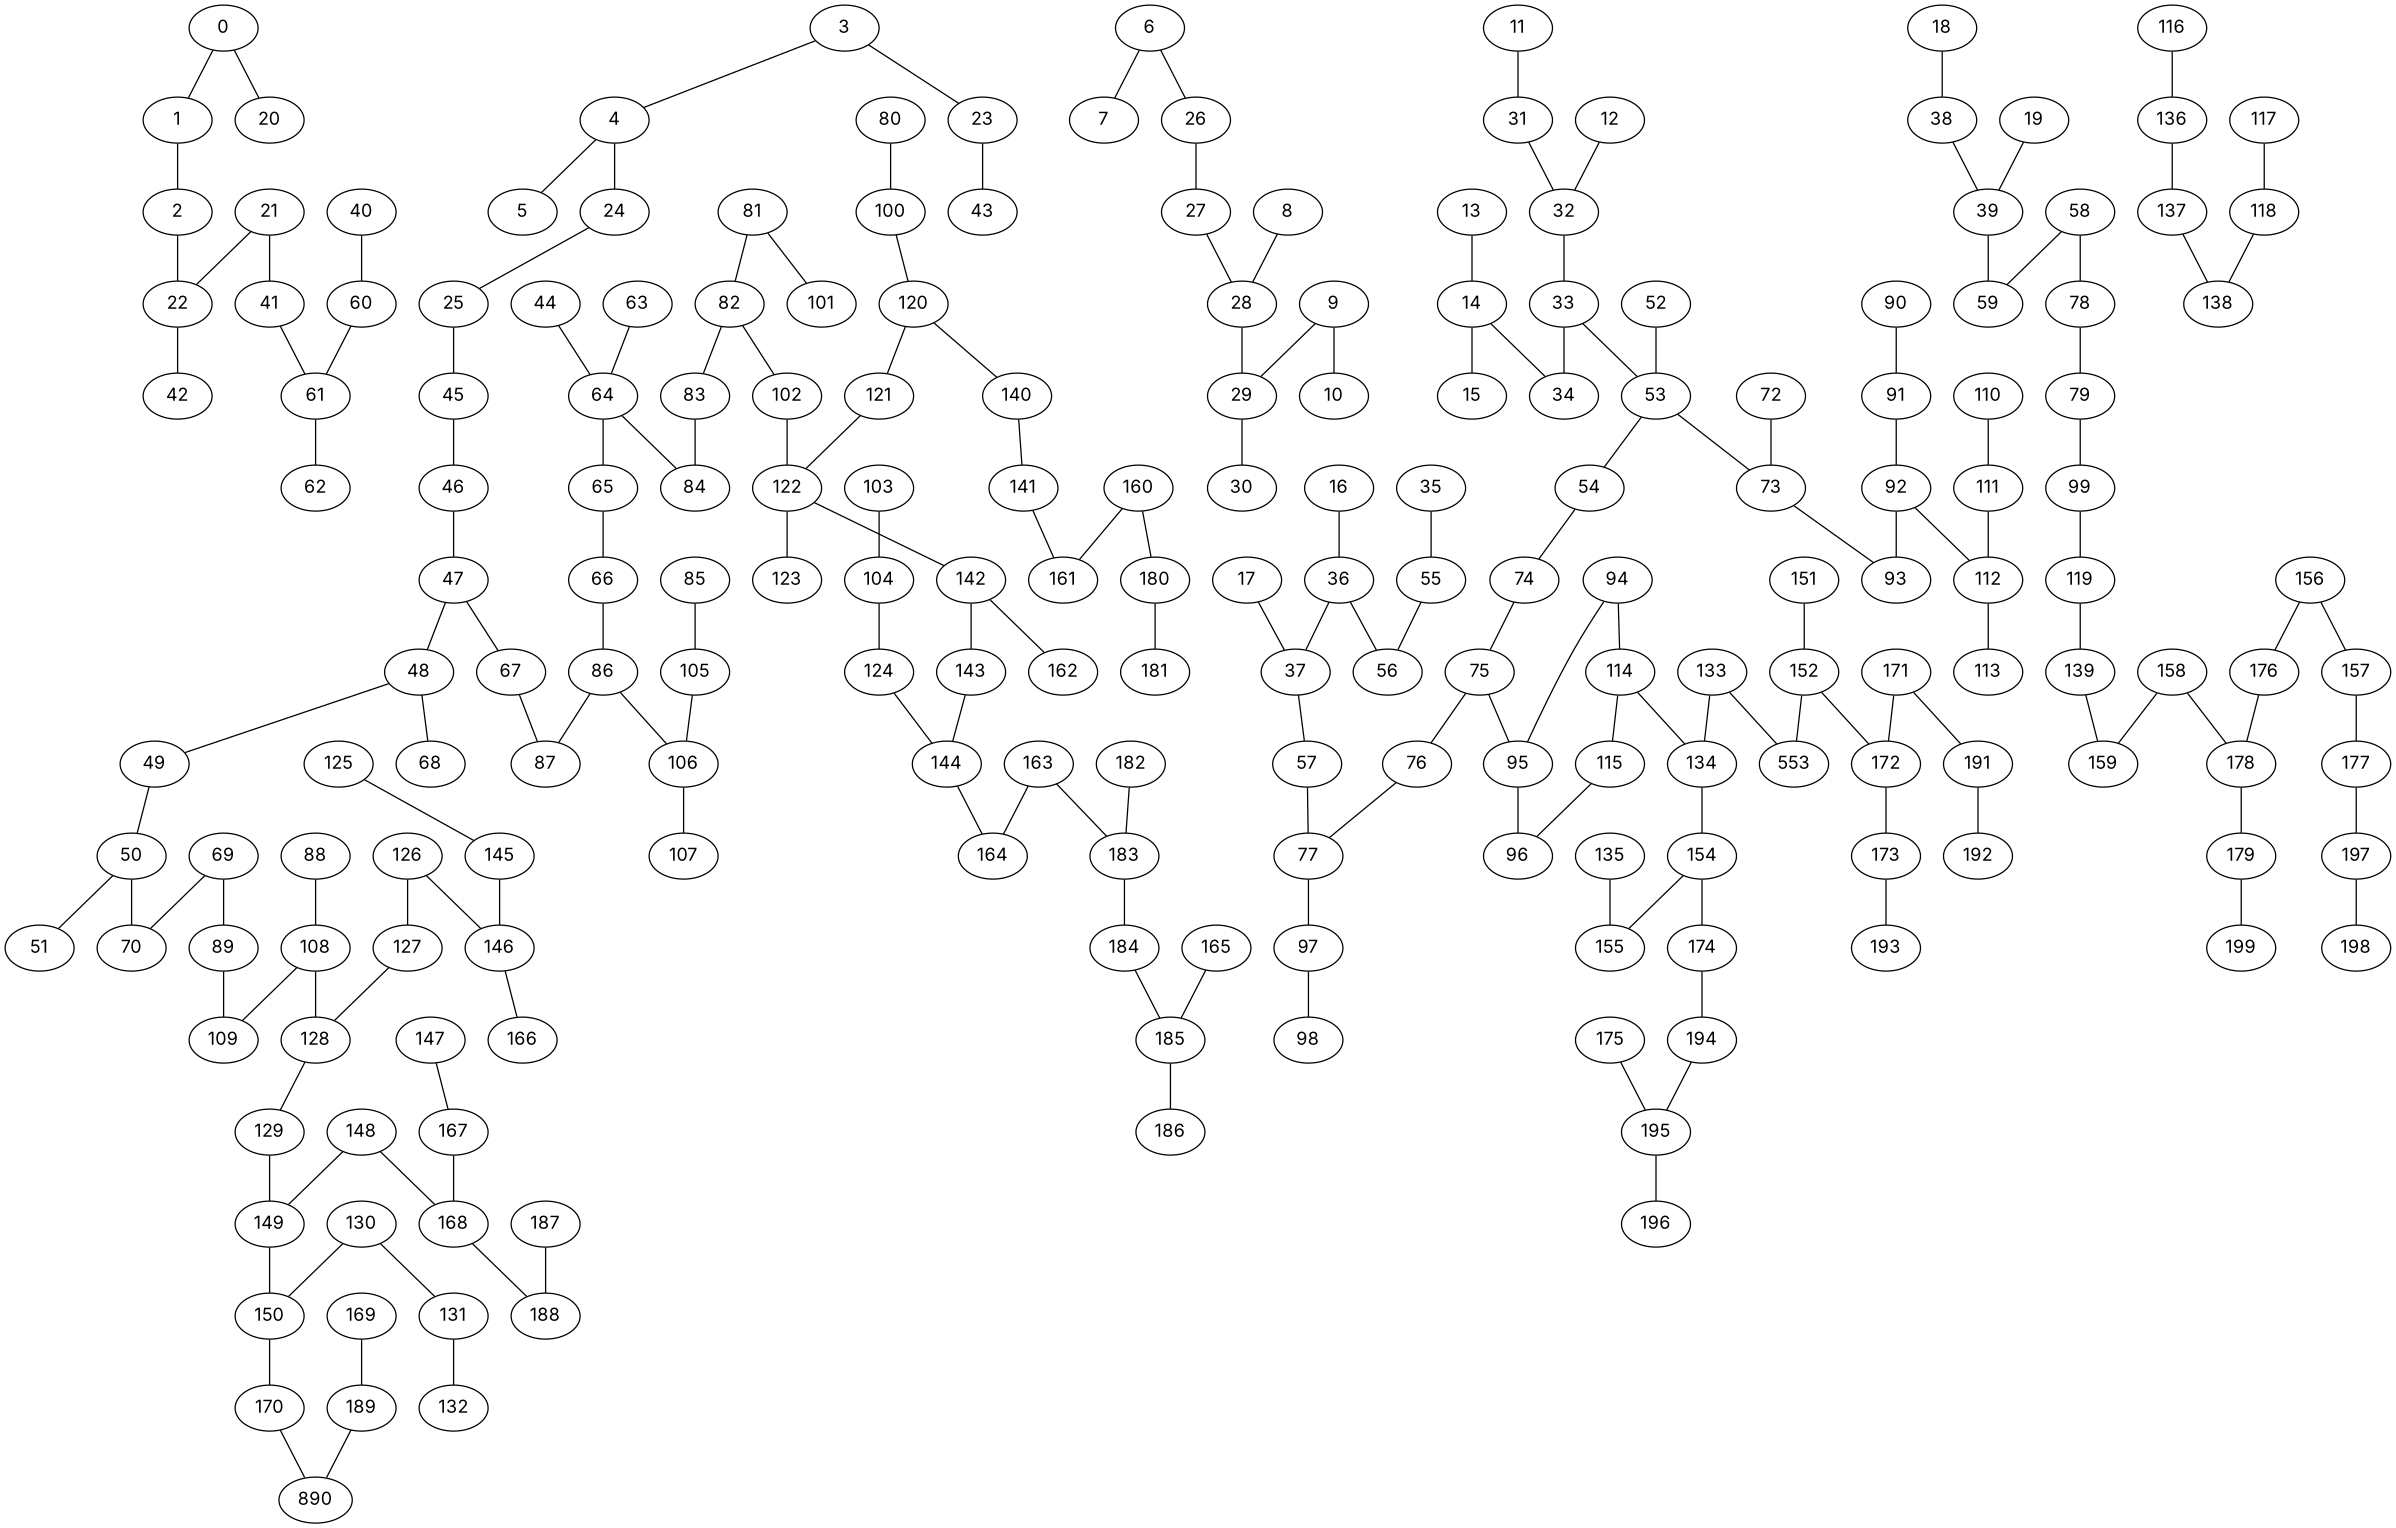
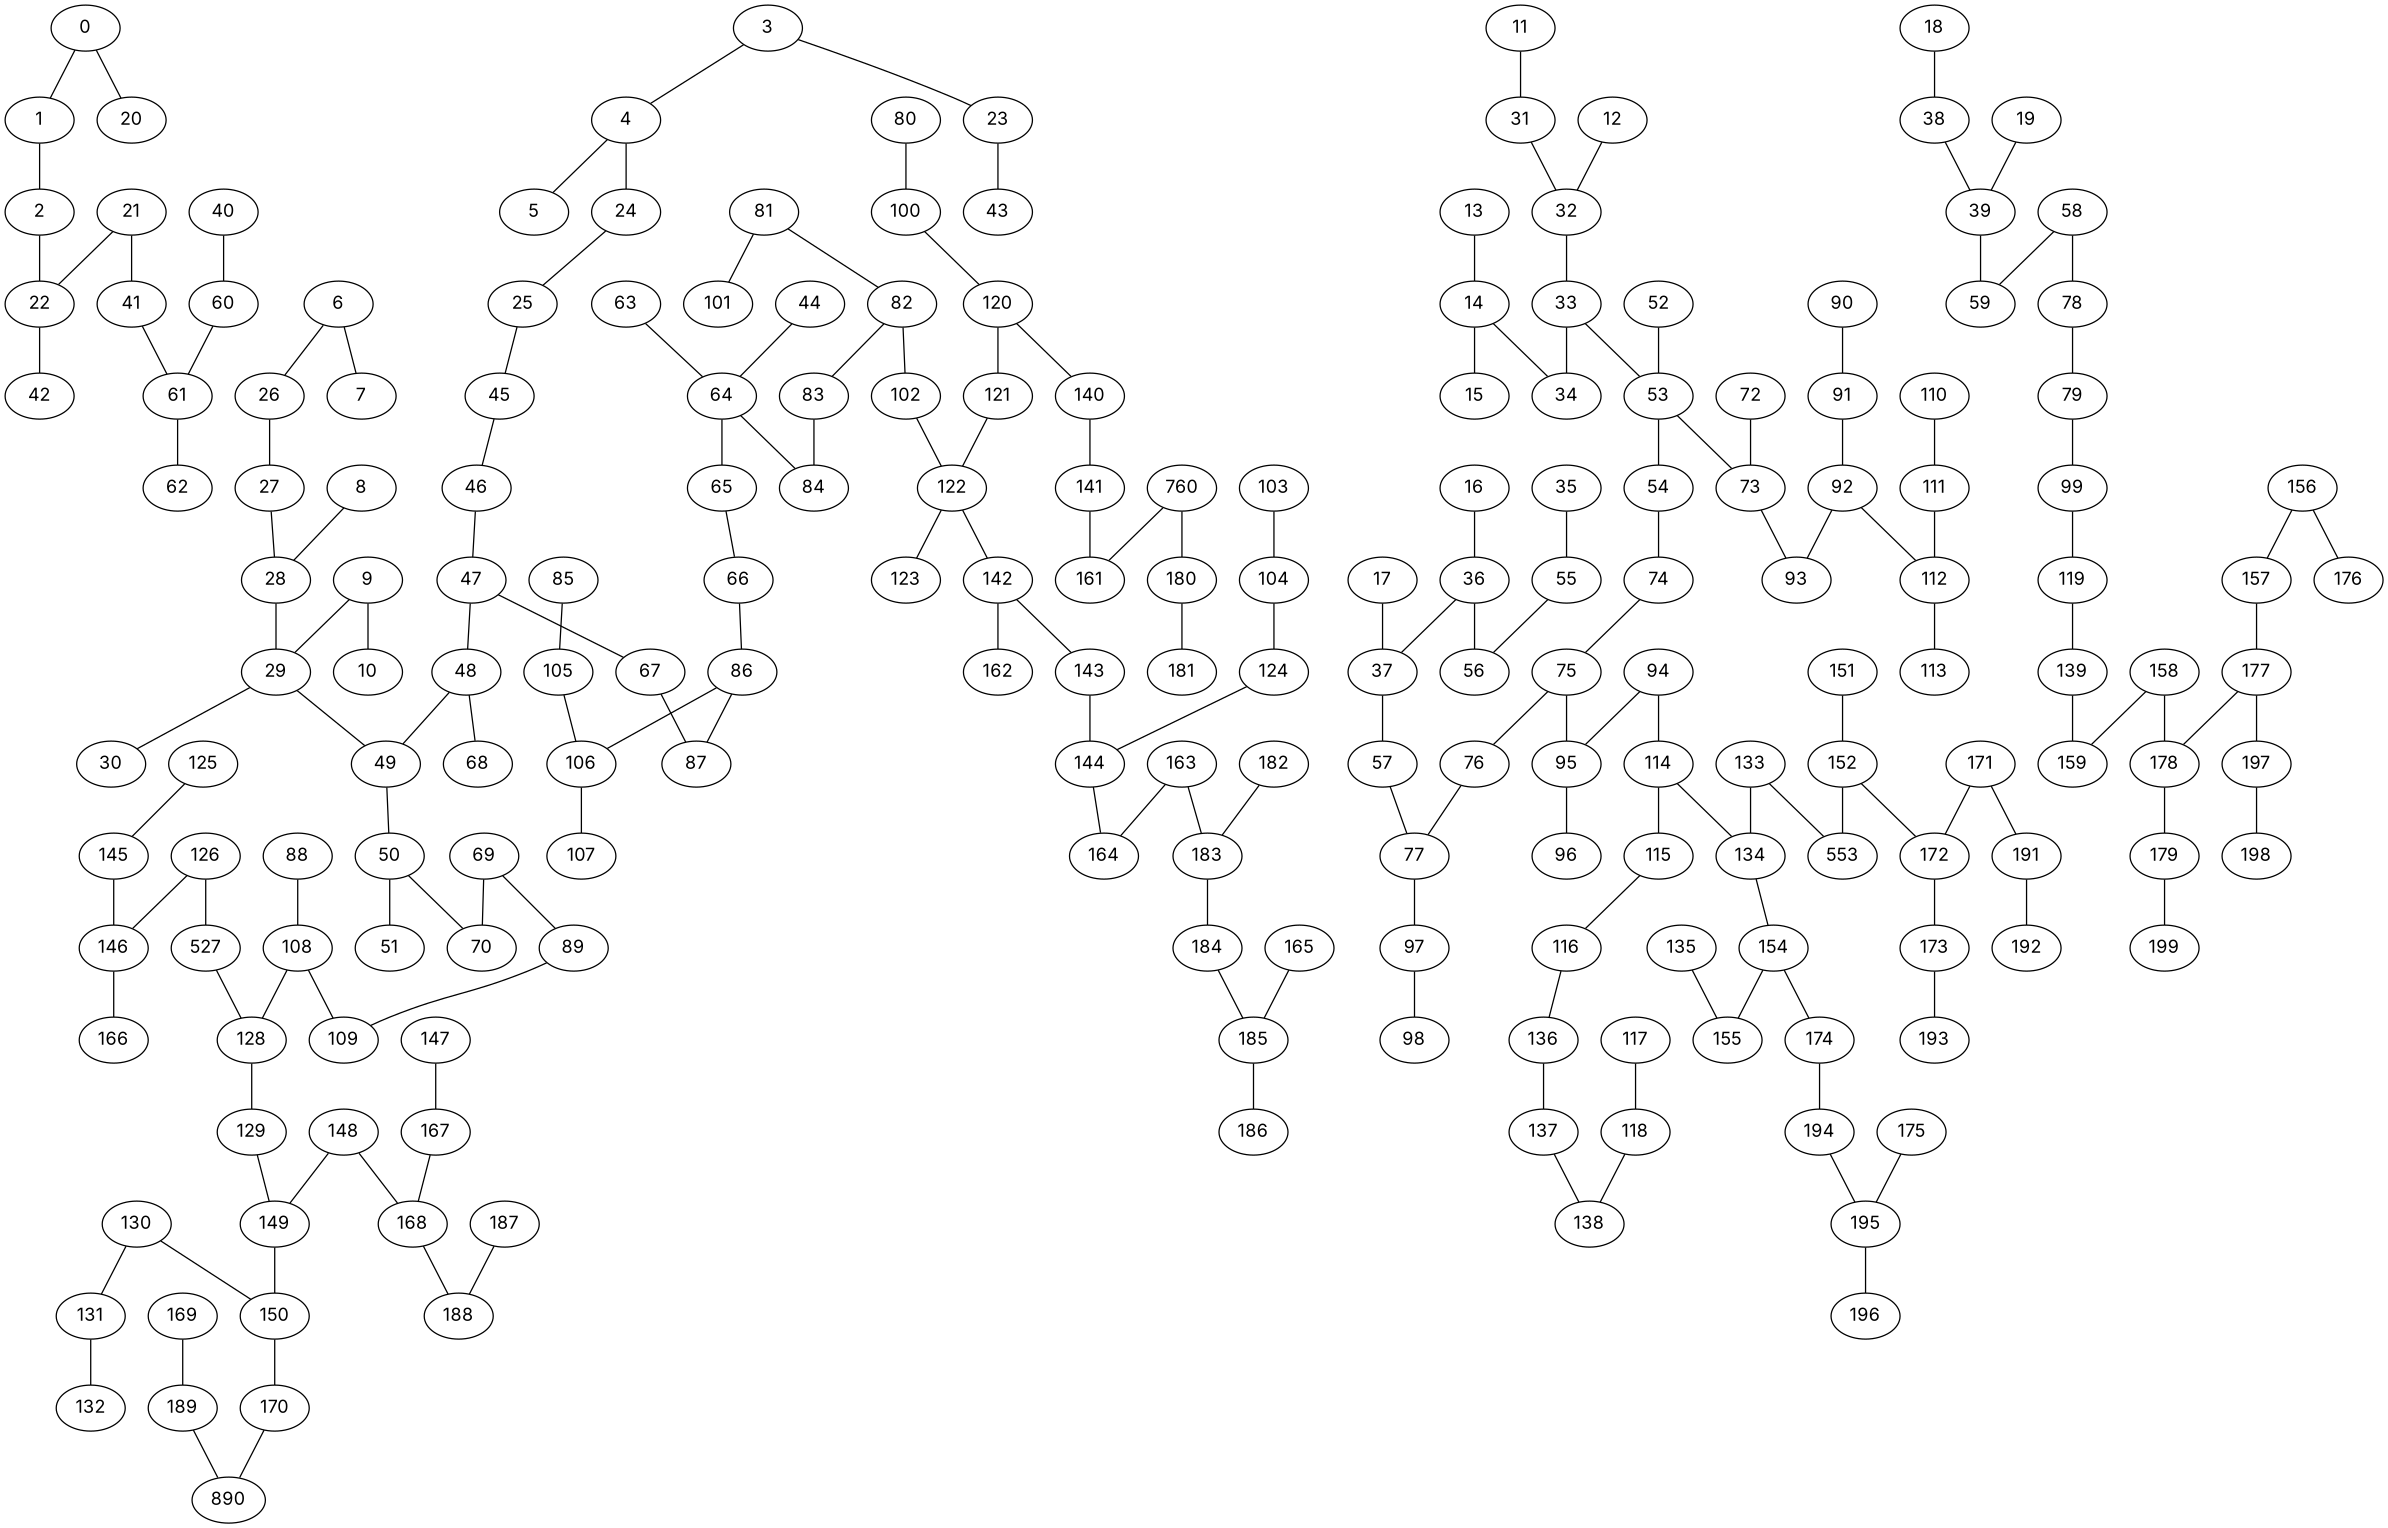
  graph {
    fontname=Inter
    node [fontname=Inter]
    edge [fontname=Inter]
    0
    1
    20
    2
    22
    42
    3
    4
    23
    5
    24
    43
    25
    6
    7
    26
    27
    8
    28
    29
    9
    10
    30
    49
    11
    31
    32
    12
    33
    13
    14
    15
    34
    16
    36
    37
    56
    17
    57
    18
    38
    39
    19
    59
    21
    41
    61
    45
    46
    50
    53
    54
    73
    35
    55
    77
    40
    60
    62
    44
    64
    65
    84
    47
    48
    67
    68
    87
    51
    70
    52
    74
    93
    75
    97
    58
    78
    79
    82
    83
    102
    63
    66
    86
    106
    69
    89
    109
    72
    76
    95
    96
    98
    99
    119
    80
    100
    120
    81
    101
    122
    85
    105
    107
    88
    108
    128
    90
    91
    92
    112
    113
    94
    114
    115
    134
    139
    121
    140
    123
    142
    103
    104
    124
    144
    129
    110
    111
    116
    154
    136
    137
    117
    118
    138
    159
    141
    143
    162
    164
    125
    145
    146
    126
-   127
+   127 [label=527]
    166
    149
    150
    130
    131
    132
    170
    133
    n154 [label=553]
    155
    174
    135
    157
    177
    161
    147
    167
    168
    148
    188
    n166 [label=890]
    151
    152
    172
    173
    194
    156
    176
    178
    197
    158
    179
-   160
+   160 [label=760]
    180
    181
    163
    183
    184
    165
    185
    186
    169
    189
    171
    191
    192
    193
    195
    175
    196
    198
    199
    182
    187
    0 -- 1
    0 -- 20
    1 -- 2
    2 -- 22
    22 -- 42
    3 -- 4
    3 -- 23
    4 -- 5
    4 -- 24
    23 -- 43
    24 -- 25
    25 -- 45
    6 -- 7
    6 -- 26
    26 -- 27
    27 -- 28
    8 -- 28
    28 -- 29
    29 -- 30
+   29 -- 49
    9 -- 29
    9 -- 10
    49 -- 50
    11 -- 31
    31 -- 32
    32 -- 33
    12 -- 32
    33 -- 34
    33 -- 53
    13 -- 14
    14 -- 15
    14 -- 34
    16 -- 36
    36 -- 37
    36 -- 56
    37 -- 57
    17 -- 37
    57 -- 77
    18 -- 38
    38 -- 39
    39 -- 59
    19 -- 39
    21 -- 22
    21 -- 41
    41 -- 61
    61 -- 62
    45 -- 46
    46 -- 47
    50 -- 51
    50 -- 70
    53 -- 54
    53 -- 73
    54 -- 74
    73 -- 93
    35 -- 55
    55 -- 56
    77 -- 97
    40 -- 60
    60 -- 61
    44 -- 64
    64 -- 65
    64 -- 84
    65 -- 66
    47 -- 48
    47 -- 67
    48 -- 49
    48 -- 68
    67 -- 87
    52 -- 53
    74 -- 75
    75 -- 76
    75 -- 95
    97 -- 98
    58 -- 59
    58 -- 78
    78 -- 79
    79 -- 99
    82 -- 83
    82 -- 102
    83 -- 84
    102 -- 122
    63 -- 64
    66 -- 86
    86 -- 87
    86 -- 106
    106 -- 107
    69 -- 70
    69 -- 89
    89 -- 109
    72 -- 73
    76 -- 77
    95 -- 96
    99 -- 119
    119 -- 139
    80 -- 100
    100 -- 120
    120 -- 121
    120 -- 140
    81 -- 82
    81 -- 101
    122 -- 123
    122 -- 142
    85 -- 105
    105 -- 106
    88 -- 108
    108 -- 109
    108 -- 128
    128 -- 129
    90 -- 91
    91 -- 92
    92 -- 93
    92 -- 112
    112 -- 113
    94 -- 95
    94 -- 114
    114 -- 115
    114 -- 134
-   115 -- 96
+   115 -- 116
    134 -- 154
    139 -- 159
    121 -- 122
    140 -- 141
    142 -- 143
    142 -- 162
    103 -- 104
    104 -- 124
    124 -- 144
    144 -- 164
    129 -- 149
    110 -- 111
    111 -- 112
    116 -- 136
    154 -- 155
    154 -- 174
    136 -- 137
    137 -- 138
    117 -- 118
    118 -- 138
    141 -- 161
    143 -- 144
    125 -- 145
    145 -- 146
    146 -- 166
    126 -- 146
    126 -- 127
    127 -- 128
    149 -- 150
    150 -- 170
    130 -- 150
    130 -- 131
    131 -- 132
    170 -- n166
    133 -- 134
    133 -- n154
    174 -- 194
    135 -- 155
    157 -- 177
-   176 -- 178
+   177 -- 178
    177 -- 197
    147 -- 167
    167 -- 168
    168 -- 188
    148 -- 149
    148 -- 168
    151 -- 152
    152 -- n154
    152 -- 172
    172 -- 173
    173 -- 193
    194 -- 195
    156 -- 157
    156 -- 176
    178 -- 179
    197 -- 198
    158 -- 159
    158 -- 178
    179 -- 199
    160 -- 161
    160 -- 180
    180 -- 181
    163 -- 164
    163 -- 183
    183 -- 184
    184 -- 185
    165 -- 185
    185 -- 186
    169 -- 189
    189 -- n166
    171 -- 172
    171 -- 191
    191 -- 192
    195 -- 196
    175 -- 195
    182 -- 183
    187 -- 188
  }
